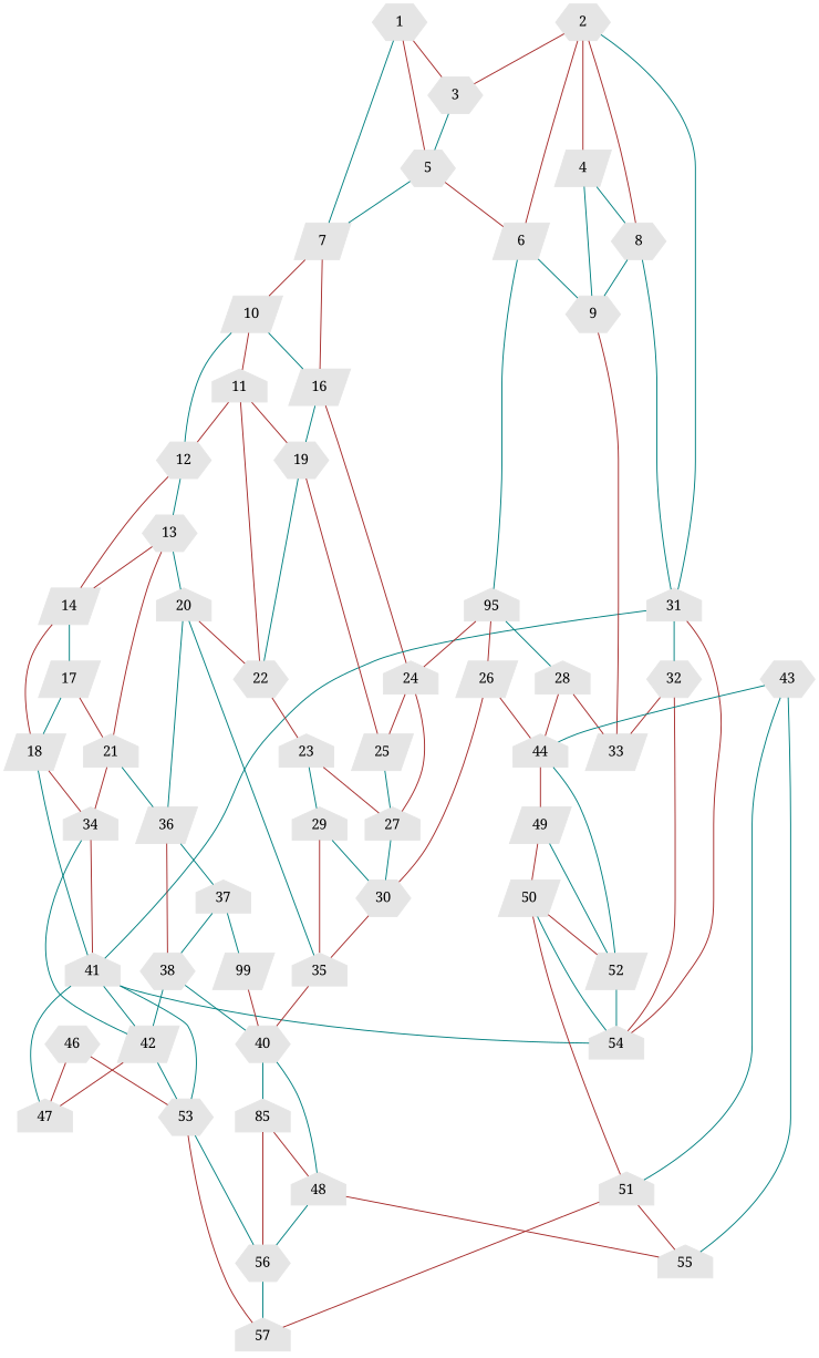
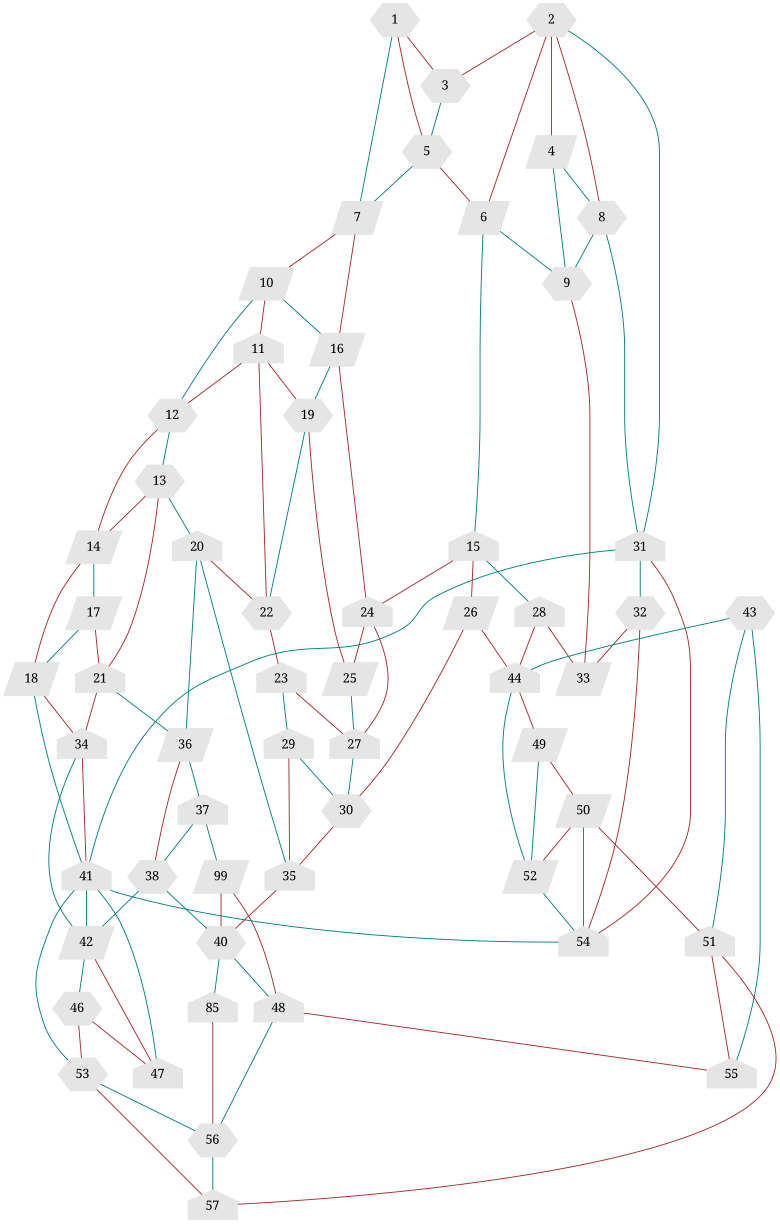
  graph {
    fontname="Noto Serif"
    node [color=gray90 fontname="Noto Serif" shape=house style=filled]
    edge [color=brown fontname="Noto Serif" weight=1.0]
    1 [shape=hexagon]
    3 [shape=hexagon]
    5 [shape=hexagon]
    7 [shape=parallelogram]
    6 [shape=parallelogram]
    10 [shape=parallelogram]
    16 [shape=parallelogram]
    2 [shape=hexagon]
    4 [shape=parallelogram]
    8 [shape=hexagon]
    31
    9 [shape=hexagon]
-   15 [label=95]
+   15
    41
    32 [shape=hexagon]
    54
    33 [shape=parallelogram]
    24
    26 [shape=parallelogram]
    28
    11
    12 [shape=hexagon]
    19 [shape=hexagon]
    22 [shape=hexagon]
    13 [shape=hexagon]
    14 [shape=parallelogram]
    25 [shape=parallelogram]
    23
    20
    21
    17 [shape=parallelogram]
    18 [shape=parallelogram]
    35
    36 [shape=parallelogram]
    34
    27
    30 [shape=hexagon]
    44
    42 [shape=parallelogram]
    47
    53 [shape=hexagon]
    40 [shape=hexagon]
    37
    38 [shape=hexagon]
    29
    49 [shape=parallelogram]
    52 [shape=parallelogram]
    46 [shape=hexagon]
    n49 [label=85]
    48
    n51 [label=99 shape=parallelogram]
    56 [shape=hexagon]
    55
    57
    43 [shape=hexagon]
    51
    50 [shape=parallelogram]
    1 -- 3
    1 -- 5
    1 -- 7 [color=teal]
    3 -- 5 [color=teal]
    5 -- 7 [color=teal]
    5 -- 6
    7 -- 10
    7 -- 16
    6 -- 9 [color=teal]
    6 -- 15 [color=teal]
    10 -- 16 [color=teal]
    10 -- 11
    10 -- 12 [color=teal]
    16 -- 24
    16 -- 19 [color=teal]
    2 -- 3
    2 -- 6
    2 -- 4
    2 -- 8
    2 -- 31 [color=teal]
    4 -- 8 [color=teal]
    4 -- 9 [color=teal]
    8 -- 31 [color=teal]
    8 -- 9 [color=teal]
    31 -- 41 [color=teal]
    31 -- 32 [color=teal]
    31 -- 54
    9 -- 33
    15 -- 24
    15 -- 26
    15 -- 28 [color=teal]
    41 -- 54 [color=teal]
    41 -- 42 [color=teal]
    41 -- 47 [color=teal weight=2.0]
    41 -- 53 [color=teal]
    32 -- 54
    32 -- 33
    24 -- 25
    24 -- 27
    26 -- 30
    26 -- 44
    28 -- 33 [weight=2.0]
    28 -- 44
    11 -- 12
    11 -- 19
    11 -- 22
    12 -- 13 [color=teal]
    12 -- 14
    19 -- 22 [color=teal]
    19 -- 25
    22 -- 23
    13 -- 14
    13 -- 20 [color=teal]
    13 -- 21
    14 -- 17 [color=teal]
    14 -- 18
    25 -- 27 [color=teal]
    23 -- 27
    23 -- 29 [color=teal]
    20 -- 22
    20 -- 35 [color=teal]
    20 -- 36 [color=teal]
    21 -- 36 [color=teal]
    21 -- 34
    17 -- 21
    17 -- 18 [color=teal]
    18 -- 41 [color=teal]
    18 -- 34
    35 -- 40
    36 -- 37 [color=teal]
    36 -- 38
    34 -- 41
    34 -- 42 [color=teal]
    27 -- 30 [color=teal]
    30 -- 35
    44 -- 49 [weight=2.0]
    44 -- 52 [color=teal]
    42 -- 47
-   42 -- 53 [color=teal]
+   42 -- 46 [color=teal]
    53 -- 56 [color=teal]
    53 -- 57
    40 -- n49 [color=teal]
    40 -- 48 [color=teal]
    37 -- 38 [color=teal]
    37 -- n51 [color=teal weight=2.0]
    38 -- 42 [color=teal]
    38 -- 40 [color=teal]
    29 -- 35
    29 -- 30 [color=teal]
    49 -- 52 [color=teal]
    49 -- 50
    52 -- 54 [color=teal]
    46 -- 47
    46 -- 53
-   n49 -- 48
+   n51 -- 48
    n49 -- 56
    48 -- 56 [color=teal]
    48 -- 55
    n51 -- 40 [weight=2.0]
    56 -- 57 [color=teal]
    43 -- 44 [color=teal]
    43 -- 55 [color=teal weight=2.0]
    43 -- 51 [color=teal]
    51 -- 55
    51 -- 57
    50 -- 54 [color=teal]
    50 -- 52
    50 -- 51
  }
